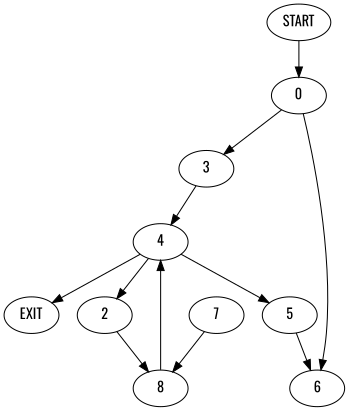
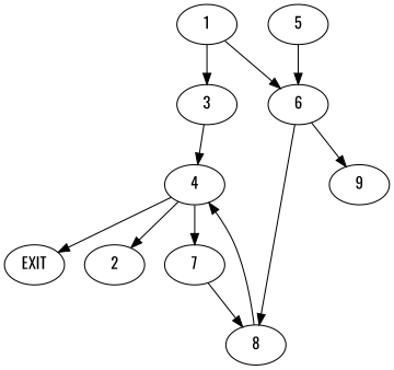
  digraph {
    fontname=Oswald
    node [fontname=Oswald]
    edge [fontname=Oswald]
-   n1 [label=START]
-   1 [label=0]
+   1
    3
    6
    n5 [label=EXIT]
    4
    2
    5
    8
+   9
    7
-   n1 -> 1
    1 -> 3
    1 -> 6
    3 -> 4
-   2 -> 8
+   6 -> 8
+   6 -> 9
    4 -> n5
    4 -> 2
-   4 -> 5
+   4 -> 7
    5 -> 6
    8 -> 4
    7 -> 8
  }
